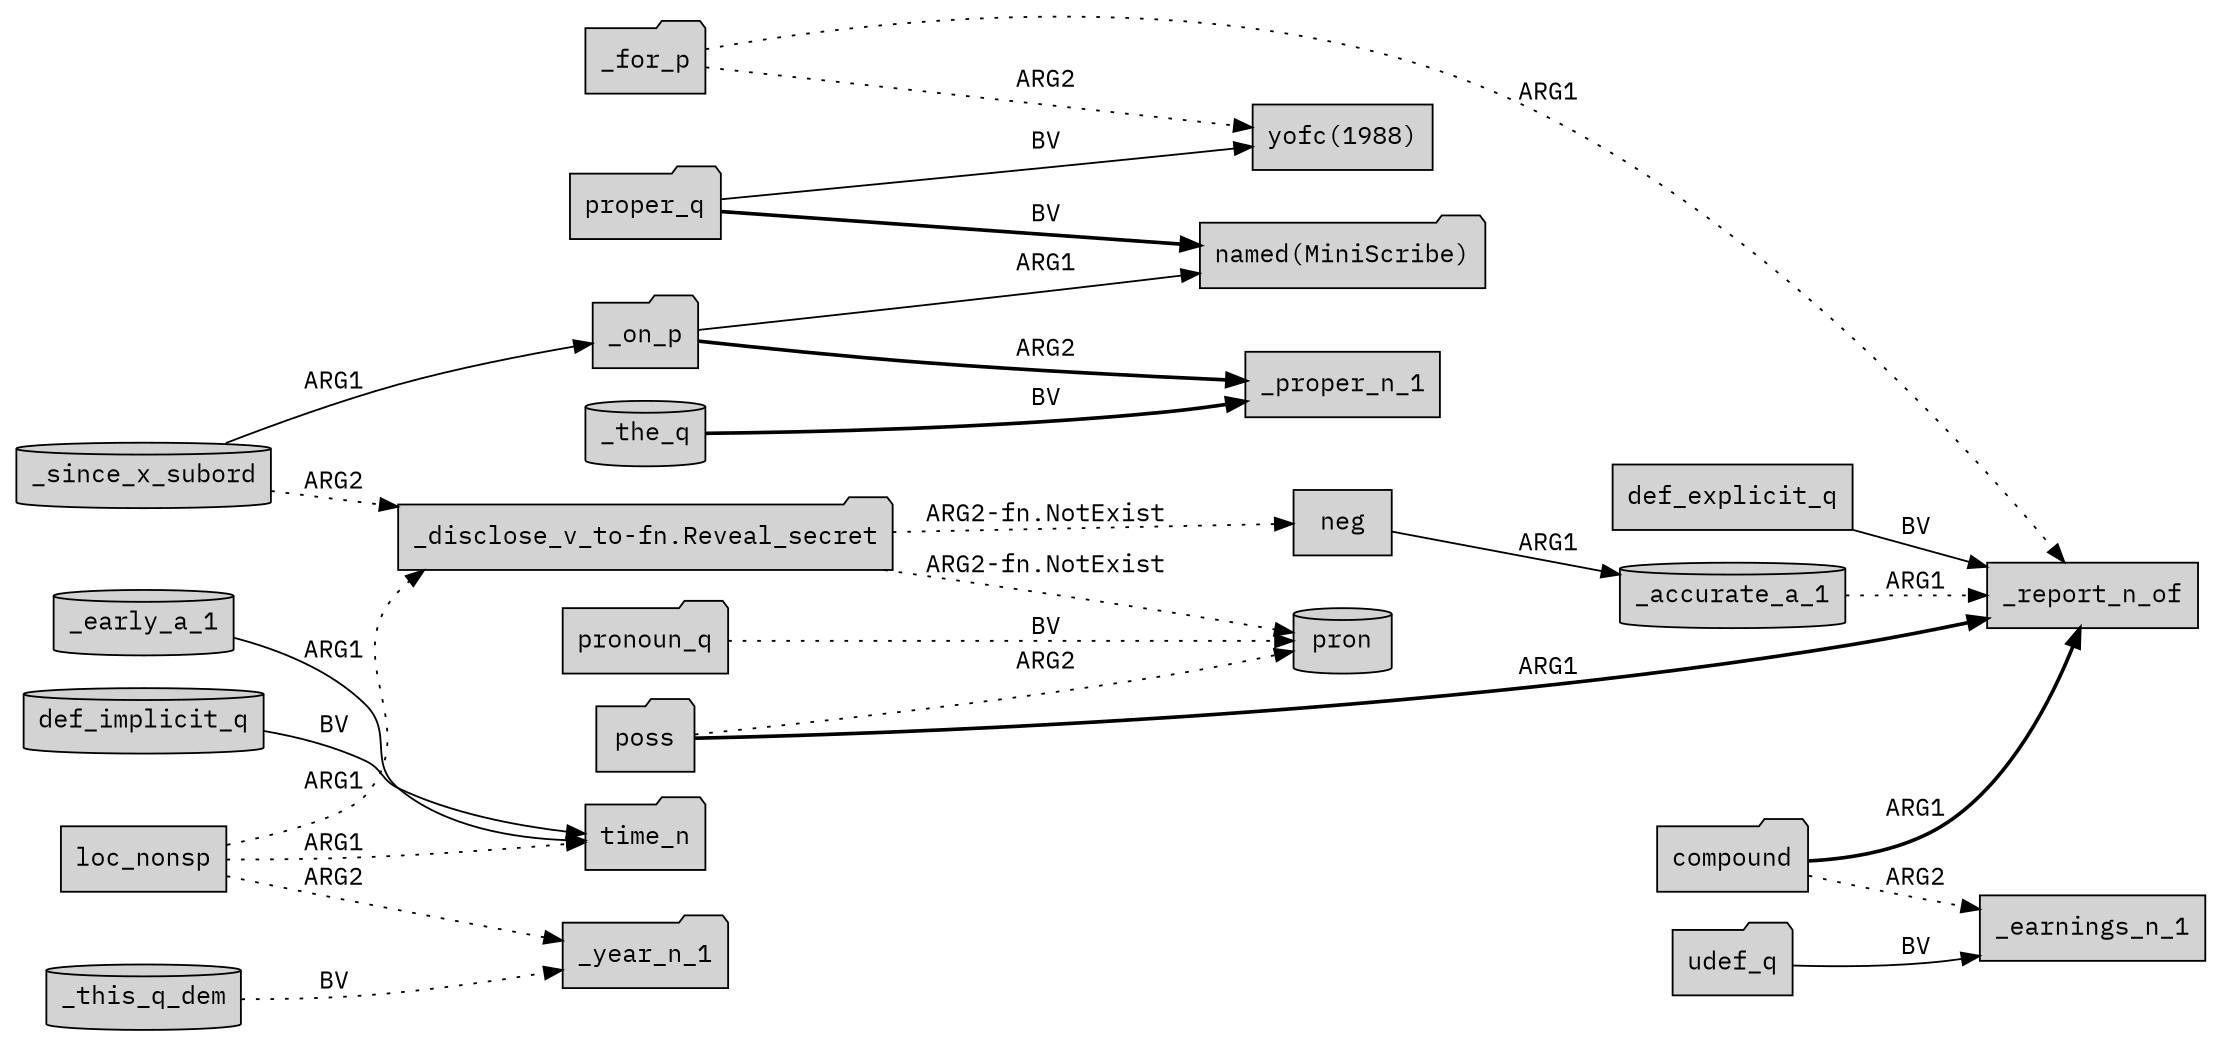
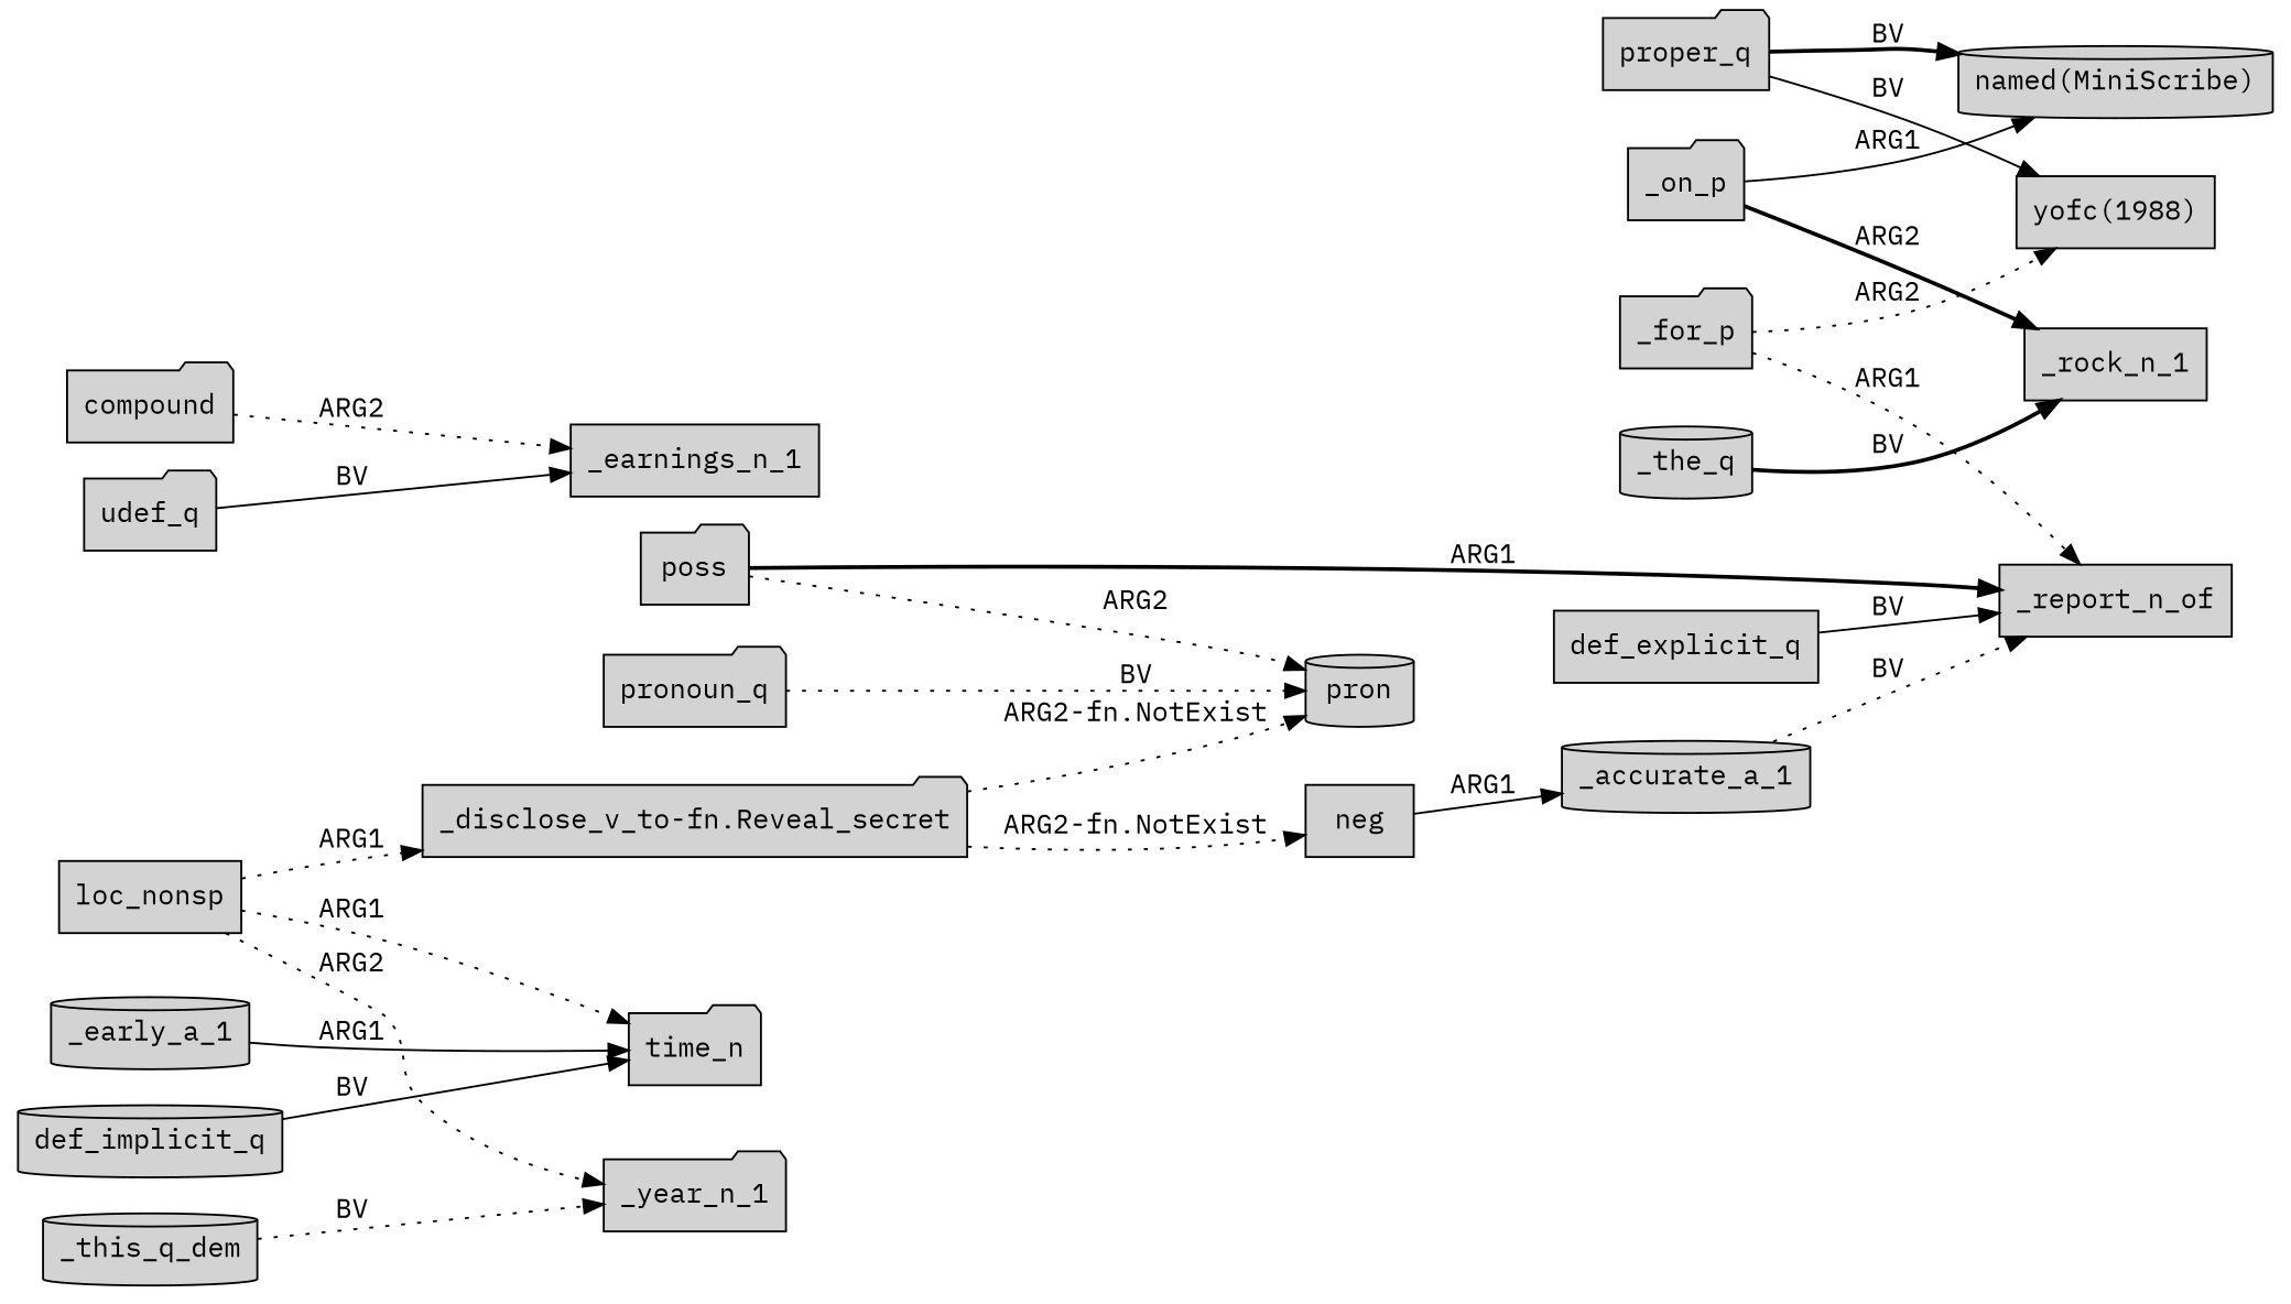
  digraph {
    fontname="IBM Plex Mono"
    rankdir=LR
    node [fontname="IBM Plex Mono" shape=folder style=filled]
    edge [fontname="IBM Plex Mono" style=dotted]
-   "named(MiniScribe)"
+   "named(MiniScribe)" [shape=cylinder]
    proper_q
    "yofc(1988)" [shape=box]
    _report_n_of [shape=box]
    compound
    _earnings_n_1 [shape=box]
    _on_p
-   _rock_n_1 [shape=box label=_proper_n_1]
+   _rock_n_1 [shape=box]
    poss
    pron [shape=cylinder]
    "_disclose_v_to-fn.Reveal_secret"
    neg [shape=box]
    _accurate_a_1 [shape=cylinder]
    udef_q
-   _since_x_subord [shape=cylinder]
    loc_nonsp [shape=box]
    time_n
    _year_n_1
    _the_q [shape=cylinder]
    pronoun_q
    _for_p
    _early_a_1 [shape=cylinder]
    def_explicit_q [shape=box]
    def_implicit_q [shape=cylinder]
    _this_q_dem [shape=cylinder]
    proper_q -> "named(MiniScribe)" [label=BV style=bold]
    proper_q -> "yofc(1988)" [label=BV style=solid]
-   compound -> _report_n_of [label=ARG1 style=bold]
    compound -> _earnings_n_1 [label=ARG2]
    _on_p -> "named(MiniScribe)" [label=ARG1 style=solid]
    _on_p -> _rock_n_1 [label=ARG2 style=bold]
    poss -> _report_n_of [label=ARG1 style=bold]
    poss -> pron [label=ARG2]
    "_disclose_v_to-fn.Reveal_secret" -> pron [label="ARG2-fn.NotExist"]
    "_disclose_v_to-fn.Reveal_secret" -> neg [label="ARG2-fn.NotExist"]
    neg -> _accurate_a_1 [label=ARG1 style=solid]
-   _accurate_a_1 -> _report_n_of [label=ARG1]
+   _accurate_a_1 -> _report_n_of [label=BV]
    udef_q -> _earnings_n_1 [label=BV style=solid]
-   _since_x_subord -> _on_p [label=ARG1 style=solid]
-   _since_x_subord -> "_disclose_v_to-fn.Reveal_secret" [label=ARG2]
    loc_nonsp -> "_disclose_v_to-fn.Reveal_secret" [label=ARG1]
    loc_nonsp -> time_n [label=ARG1]
    loc_nonsp -> _year_n_1 [label=ARG2]
    _the_q -> _rock_n_1 [label=BV style=bold]
    pronoun_q -> pron [label=BV]
    _for_p -> "yofc(1988)" [label=ARG2]
    _for_p -> _report_n_of [label=ARG1]
    _early_a_1 -> time_n [label=ARG1 style=solid]
    def_explicit_q -> _report_n_of [label=BV style=solid]
    def_implicit_q -> time_n [label=BV style=solid]
    _this_q_dem -> _year_n_1 [label=BV]
  }
